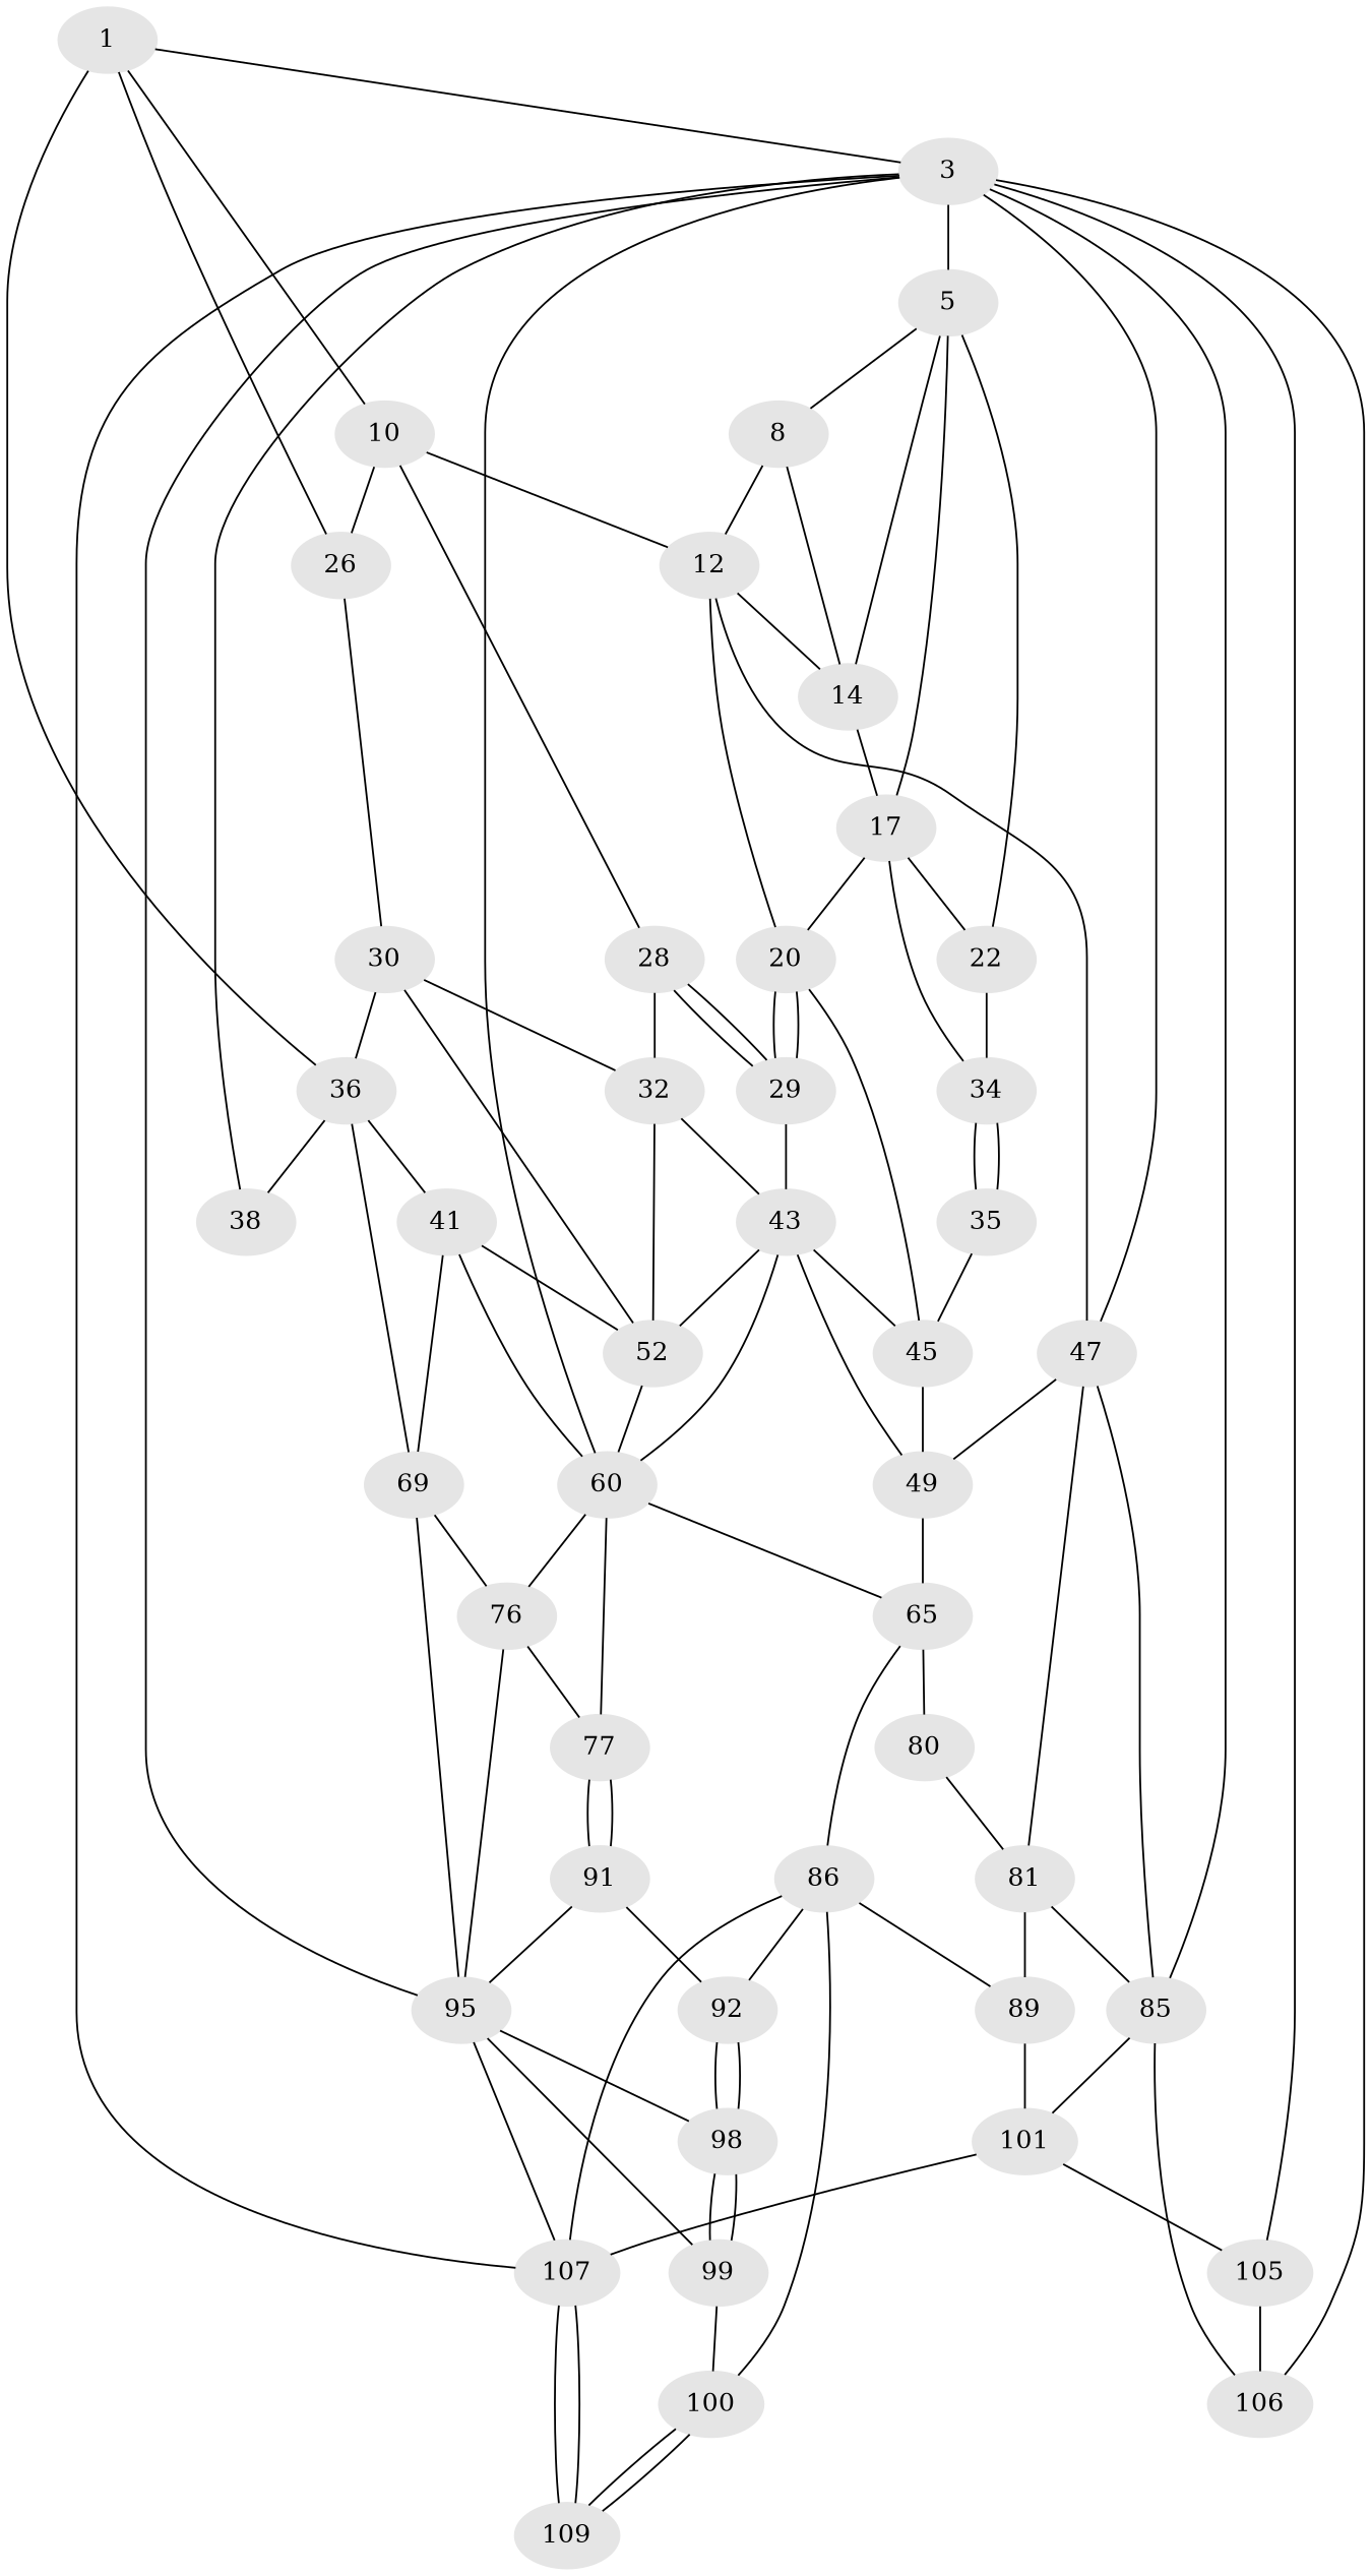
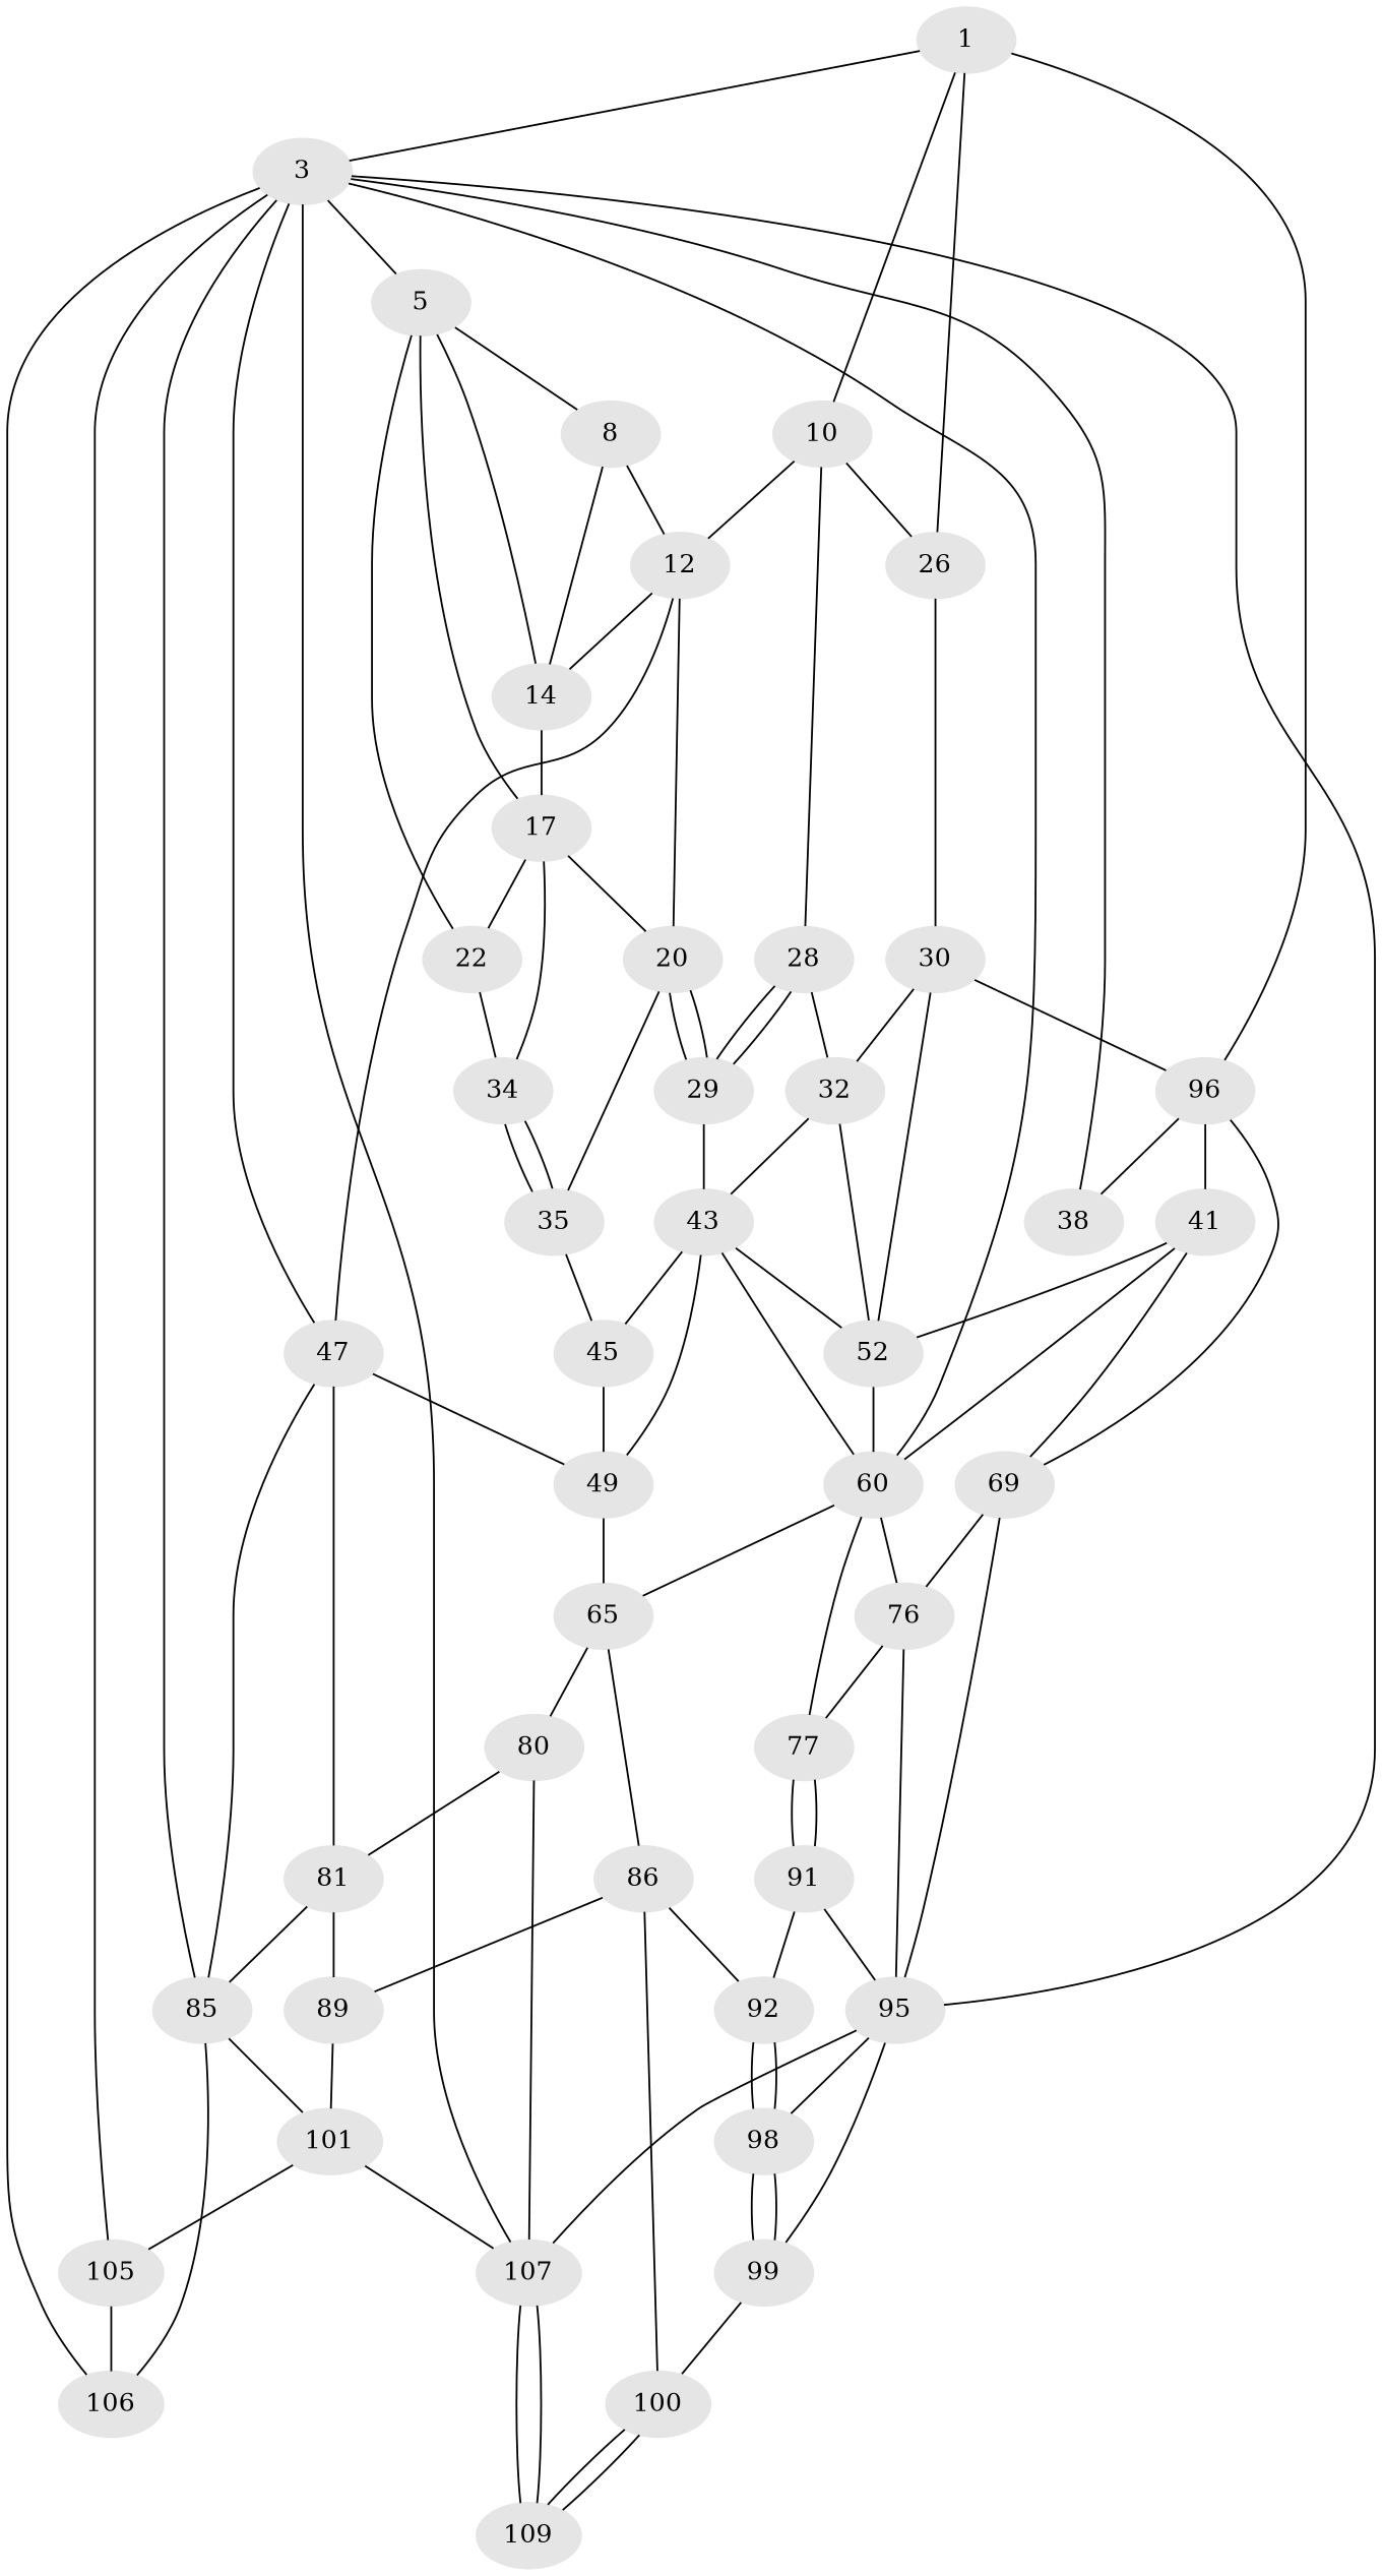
  graph {
    node [color=gray90 style=filled]
    1 [super="+2+9"]
    3 [super="+74+4"]
    10 [super="+11"]
    26 [super="+27"]
-   36 [super="+39+37"]
+   36 [super="+39+37" label=96]
    5 [super="+6+24"]
    38
    47 [super="+51+48"]
    85 [super="+95"]
    n10 [label=95 super="+94+97"]
    105
    106
    107 [super="+108"]
    60 [super="+68+61"]
    12 [super="+16"]
    28
    30 [super="+31"]
    69 [super="+70+75"]
    41 [super="+54"]
    8 [super="+13"]
    14 [super="+15"]
    17 [super="+18"]
    22 [super="+23"]
    49 [super="+62+50"]
    81 [super="+82"]
    76 [super="+77"]
    101 [super="+103"]
    98
    99
    109
    20 [super="+21"]
    34
    29
    32 [super="+42"]
    35
    43 [super="+44+56"]
    45 [super="+59+46"]
    52 [super="+53+55"]
    65 [super="+66+73"]
    n40 [label=77]
    89 [super="+90"]
    80
    86 [super="+87"]
    91
    92
    100
    1 -- 3
    1 -- 10
    1 -- 26 [weight=2]
    1 -- 36
    3 -- 5
    3 -- 38
    3 -- 47
    3 -- 85 [weight=2]
    3 -- n10
    3 -- 105
    3 -- 106
    3 -- 107
    3 -- 60
    10 -- 26
    10 -- 12
    10 -- 28
    26 -- 30
    36 -- 38 [weight=2]
    36 -- 69
    36 -- 41 [weight=2]
    5 -- 8
    5 -- 14
    5 -- 17
    5 -- 22 [weight=2]
    47 -- 85
    47 -- 49
    47 -- 81
    85 -- 106
    85 -- 101
    n10 -- 107
    n10 -- 98
    n10 -- 99
    105 -- 106
    107 -- 109 [weight=2]
    107 -- 109
    60 -- 76
    60 -- 65
    60 -- n40
    12 -- 47
    12 -- 14
    12 -- 20
    28 -- 29
    28 -- 29
    28 -- 32
    30 -- 36
    30 -- 32
    30 -- 52
    69 -- n10
    69 -- 76 [weight=2]
    41 -- 60
    41 -- 69
    41 -- 52
    8 -- 12
    8 -- 14
    14 -- 17
    17 -- 22
    17 -- 20
    17 -- 34
    22 -- 34
    49 -- 65 [weight=2]
    81 -- 85
    81 -- 89 [weight=2]
    76 -- n10
    76 -- n40
    101 -- 105
    101 -- 107
    98 -- 99
    98 -- 99
    99 -- 100
    20 -- 29
    20 -- 29
-   20 -- 45
+   20 -- 35
    34 -- 35
    34 -- 35
    29 -- 43
    32 -- 43
    32 -- 52
    35 -- 45
    43 -- 60
    43 -- 49
    43 -- 45 [weight=2]
    43 -- 52
    45 -- 49 [weight=2]
    52 -- 60
    65 -- 80 [weight=2]
    65 -- 86
    n40 -- 91
    n40 -- 91
    89 -- 101 [weight=2]
    80 -- 81
-   86 -- 107
+   80 -- 107
    86 -- 89
    86 -- 92
    86 -- 100
    91 -- n10
    91 -- 92
    92 -- 98
    92 -- 98
    100 -- 109
    100 -- 109
  }
